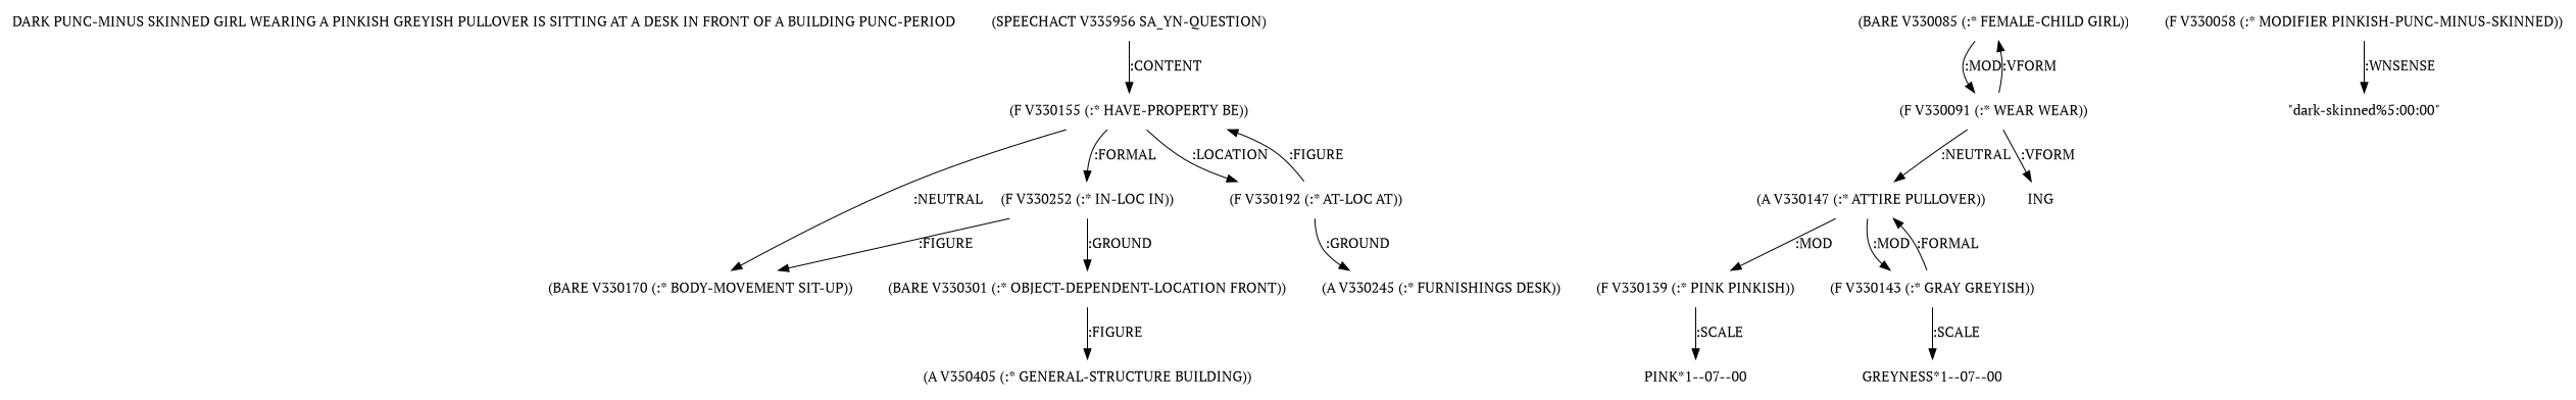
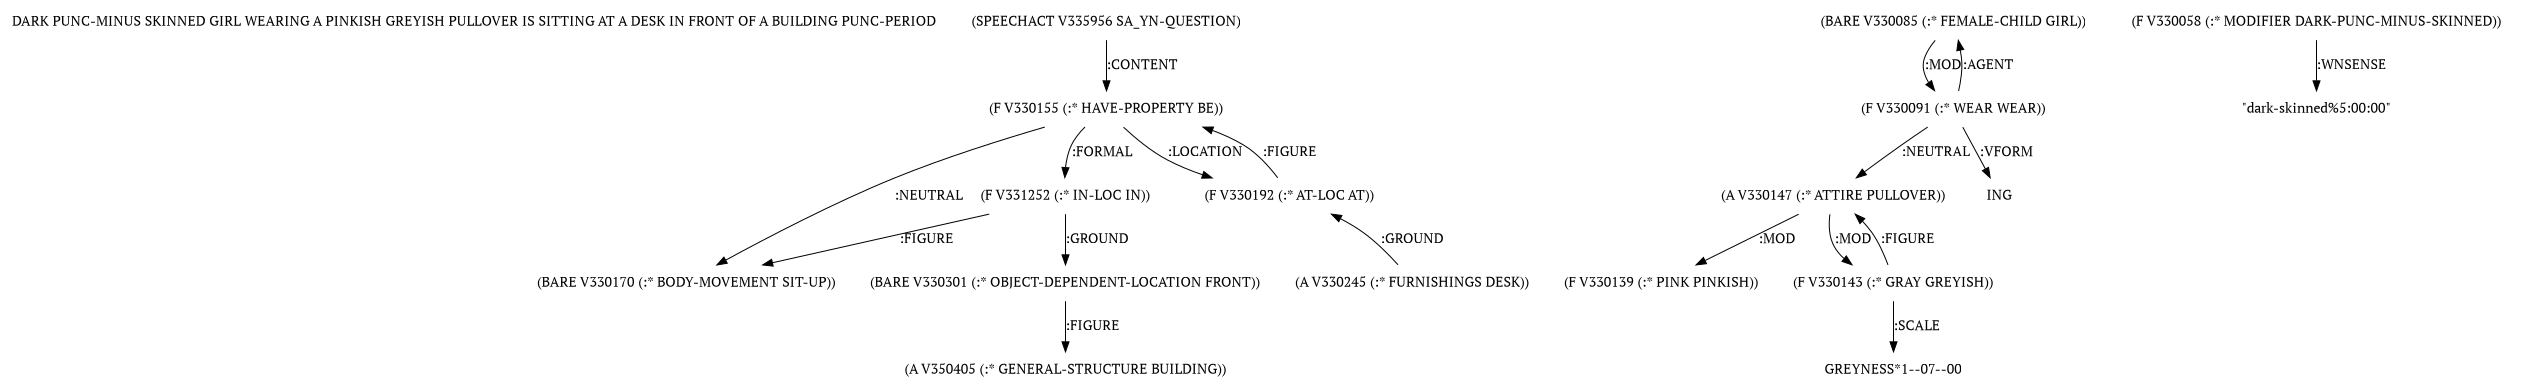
  digraph {
    fontname="PT Serif"
    node [fontname="PT Serif" shape=none]
    edge [fontname="PT Serif"]
    "DARK PUNC-MINUS SKINNED GIRL WEARING A PINKISH GREYISH PULLOVER IS SITTING AT A DESK IN FRONT OF A BUILDING PUNC-PERIOD"
    n2 [label="(SPEECHACT V335956 SA_YN-QUESTION)"]
    n3 [label="(F V330155 (:* HAVE-PROPERTY BE))"]
    n4 [label="(BARE V330170 (:* BODY-MOVEMENT SIT-UP))"]
-   n5 [label="(F V330252 (:* IN-LOC IN))"]
+   n5 [label="(F V331252 (:* IN-LOC IN))"]
    n6 [label="(F V330192 (:* AT-LOC AT))"]
    n7 [label="(BARE V330301 (:* OBJECT-DEPENDENT-LOCATION FRONT))"]
    n8 [label="(A V330245 (:* FURNISHINGS DESK))"]
    n9 [label="(A V350405 (:* GENERAL-STRUCTURE BUILDING))"]
    n10 [label="(BARE V330085 (:* FEMALE-CHILD GIRL))"]
    n11 [label="(F V330091 (:* WEAR WEAR))"]
    n12 [label="(A V330147 (:* ATTIRE PULLOVER))"]
    n13 [label=ING]
    n14 [label="(F V330139 (:* PINK PINKISH))"]
    n15 [label="(F V330143 (:* GRAY GREYISH))"]
-   n16 [label="PINK*1--07--00"]
    n17 [label="GREYNESS*1--07--00"]
-   n18 [label="(F V330058 (:* MODIFIER PINKISH-PUNC-MINUS-SKINNED))"]
+   n18 [label="(F V330058 (:* MODIFIER DARK-PUNC-MINUS-SKINNED))"]
    n19 [label="\"dark-skinned%5:00:00\""]
    n2 -> n3 [label=":CONTENT"]
    n3 -> n4 [label=":NEUTRAL"]
    n3 -> n5 [label=":FORMAL"]
    n3 -> n6 [label=":LOCATION"]
    n5 -> n4 [label=":FIGURE"]
    n5 -> n7 [label=":GROUND"]
    n6 -> n3 [label=":FIGURE"]
-   n6 -> n8 [label=":GROUND"]
+   n8 -> n6 [label=":GROUND"]
    n7 -> n9 [label=":FIGURE"]
    n10 -> n11 [label=":MOD"]
-   n11 -> n10 [label=":VFORM"]
+   n11 -> n10 [label=":AGENT"]
    n11 -> n12 [label=":NEUTRAL"]
    n11 -> n13 [label=":VFORM"]
    n12 -> n14 [label=":MOD"]
    n12 -> n15 [label=":MOD"]
-   n14 -> n16 [label=":SCALE"]
-   n15 -> n12 [label=":FORMAL"]
+   n15 -> n12 [label=":FIGURE"]
    n15 -> n17 [label=":SCALE"]
    n18 -> n19 [label=":WNSENSE"]
  }
